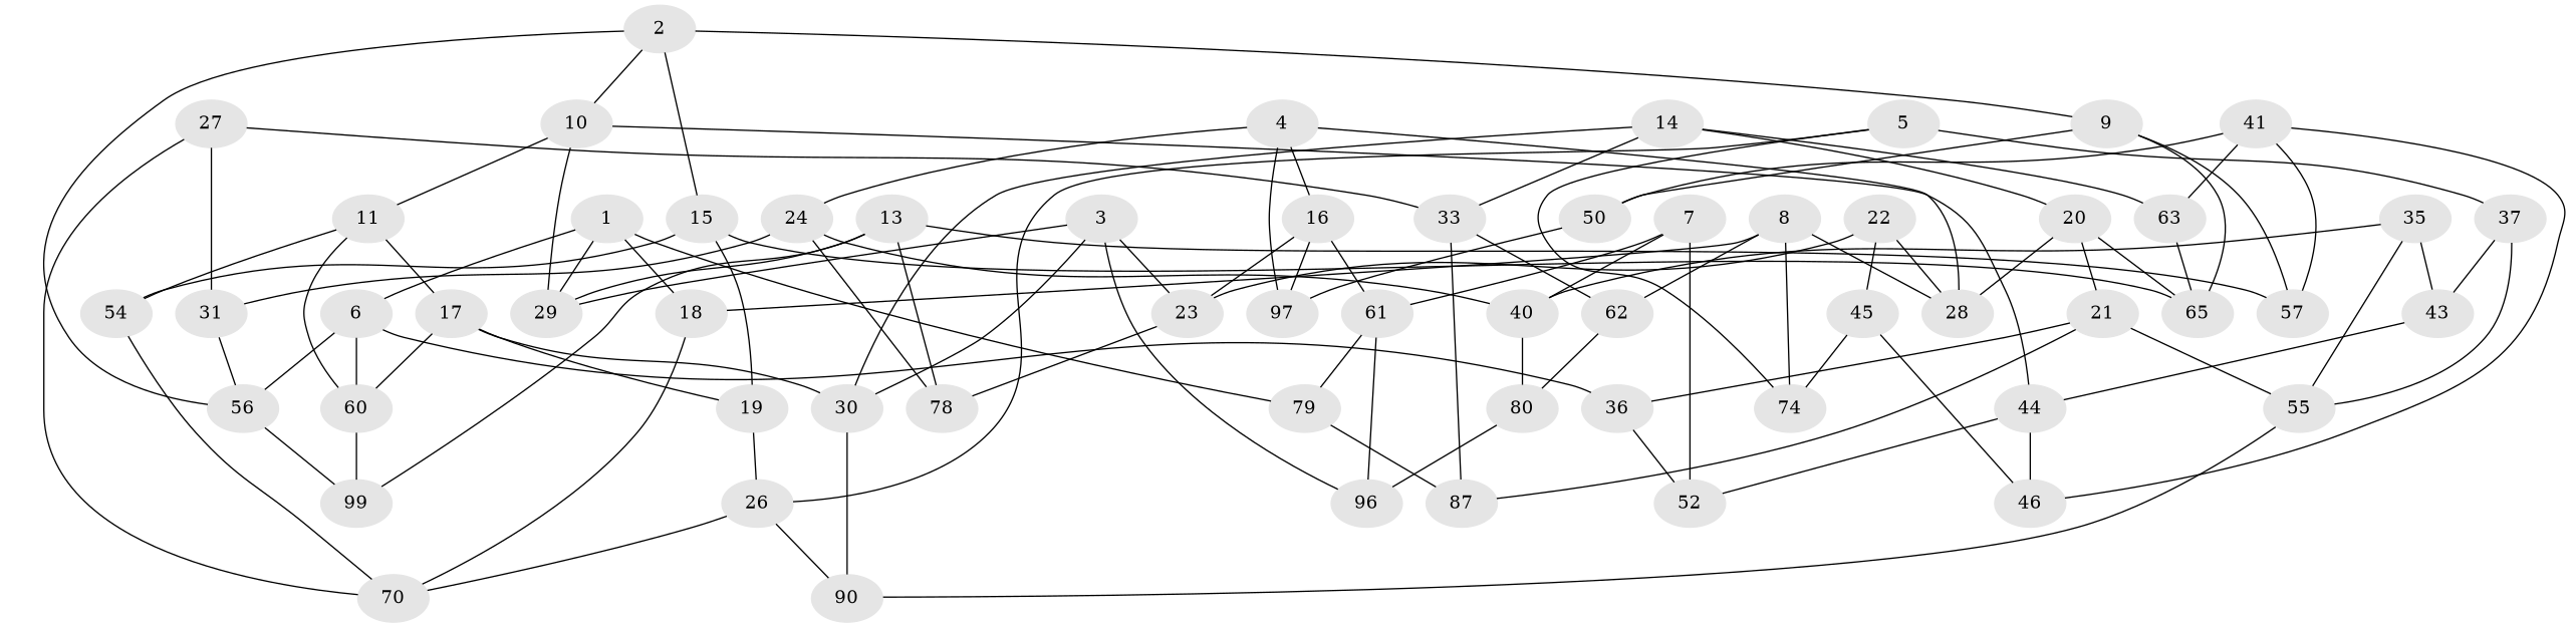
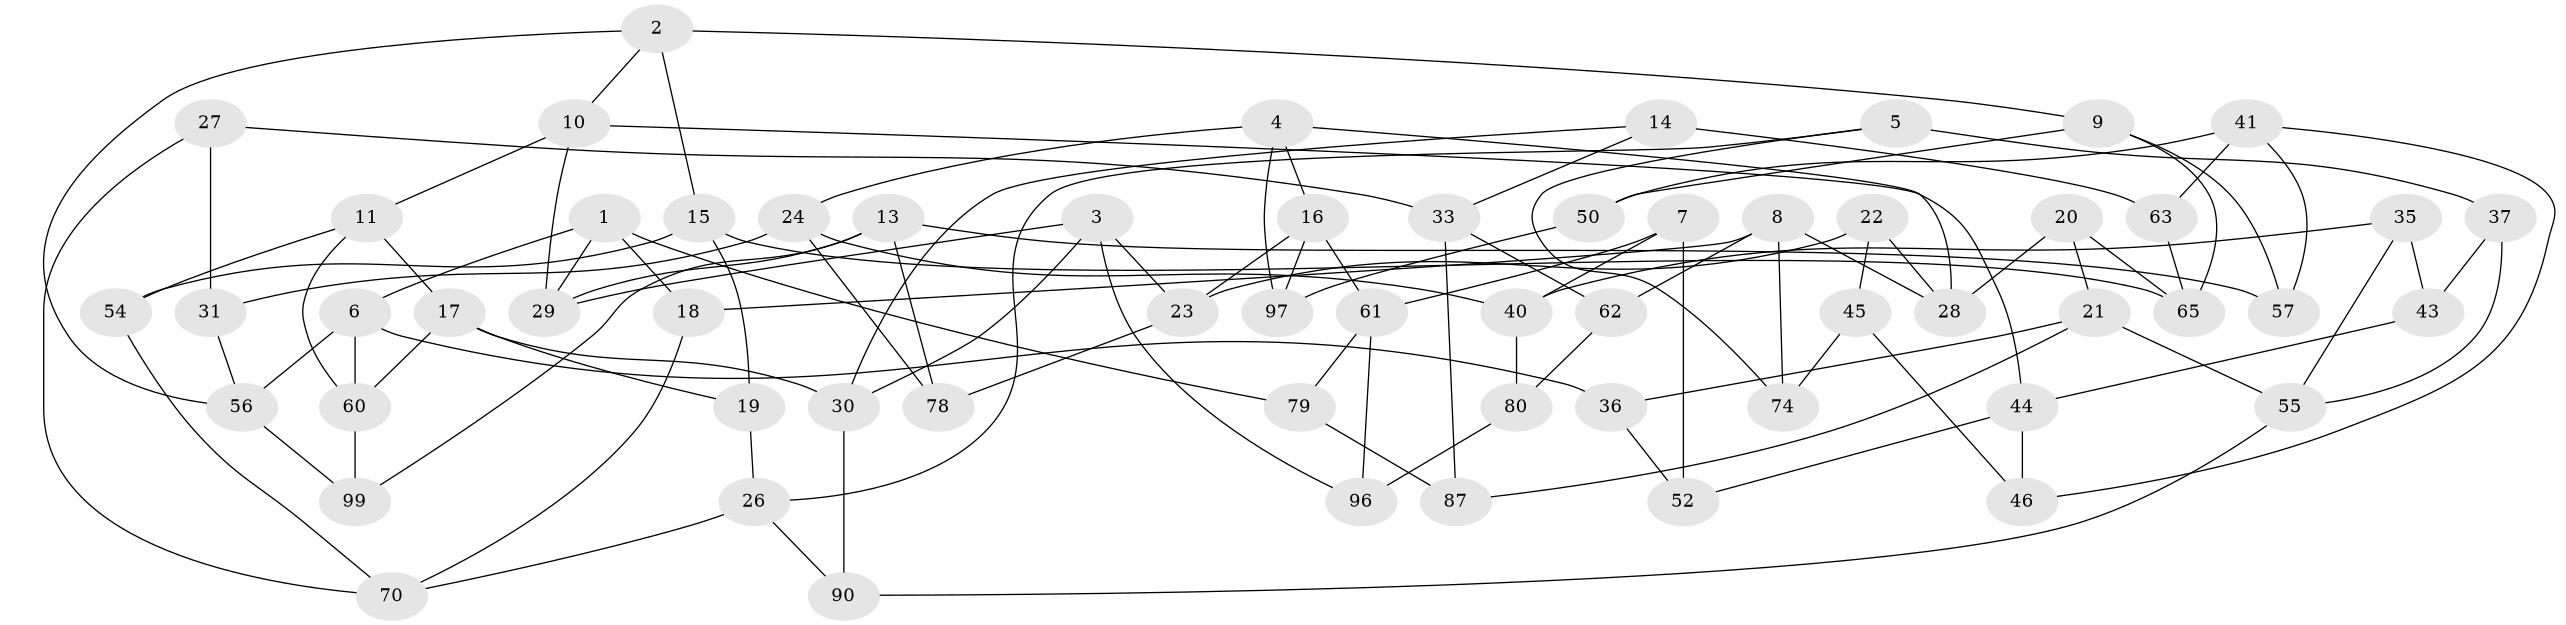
  graph {
    node [color=gray90 style=filled]
    1 [super="+12"]
    6 [super="+49"]
    18
    29 [super="+93"]
    79
    56 [super="+66"]
    36
    60 [super="+71"]
    70 [super="+98"]
    87
    2 [super="+89"]
    9 [super="+39"]
    10 [super="+59"]
    15 [super="+42"]
    50 [super="+75"]
    57
    65 [super="+88"]
    11 [super="+83"]
    44 [super="+76"]
    54
    19
    99
    3 [super="+38"]
    23 [super="+72"]
    30 [super="+85"]
    96
    78
    90
    4 [super="+53"]
    16 [super="+92"]
    24 [super="+68"]
    28 [super="+32"]
    97
    61 [super="+86"]
    40 [super="+51"]
    31
    5 [super="+84"]
    26 [super="+77"]
    37 [super="+91"]
    74
    55 [super="+69"]
    43
    52 [super="+100"]
    7 [super="+58"]
    80 [super="+95"]
    8 [super="+73"]
    62
    17 [super="+25"]
    46
    13 [super="+81"]
    14 [super="+47"]
    20 [super="+94"]
    33 [super="+34"]
    63 [super="+82"]
    21 [super="+67"]
    22
    45
    27
    35 [super="+64"]
    41 [super="+48"]
    1 -- 6
    1 -- 18
    1 -- 29
    1 -- 79
    6 -- 56
    6 -- 36
    6 -- 60
    18 -- 70
    79 -- 87
    56 -- 99
    36 -- 52
    60 -- 99
    2 -- 56
    2 -- 9
    2 -- 10
    2 -- 15
    9 -- 50
    9 -- 57
    9 -- 65
    10 -- 29
    10 -- 11
    10 -- 44
    15 -- 65
    15 -- 54
    15 -- 19
    50 -- 97
    11 -- 60
    11 -- 54
    11 -- 17
    44 -- 52
    44 -- 46
    54 -- 70
    19 -- 26
    3 -- 29
    3 -- 23
    3 -- 30
    3 -- 96
    23 -- 78
    30 -- 90
    4 -- 16
    4 -- 24
    4 -- 28
    4 -- 97
    16 -- 23
    16 -- 97
    16 -- 61
    24 -- 78
    24 -- 40
    24 -- 31
    61 -- 79
    61 -- 96
    40 -- 80
    31 -- 56
    5 -- 26
    5 -- 37 [weight=2]
    5 -- 74
    26 -- 70
    26 -- 90
    37 -- 55
    37 -- 43
    55 -- 90
    43 -- 44
    7 -- 61
    7 -- 40
    7 -- 52 [weight=2]
    80 -- 96
    8 -- 18
    8 -- 28
    8 -- 74
    8 -- 62
    62 -- 80
    17 -- 60
    17 -- 19
    17 -- 30
    13 -- 29
    13 -- 57
    13 -- 99
    13 -- 78
    14 -- 30
-   14 -- 20
    14 -- 33
    14 -- 63
    20 -- 65
    20 -- 28
    20 -- 21
    33 -- 87
    33 -- 62
    63 -- 65
    21 -- 36
    21 -- 87
    21 -- 55
    22 -- 23
    22 -- 28
    22 -- 45
    45 -- 74
    45 -- 46
    27 -- 70
    27 -- 31
    27 -- 33
    35 -- 40
    35 -- 55
    35 -- 43
    41 -- 50
    41 -- 57
    41 -- 46
    41 -- 63
  }
